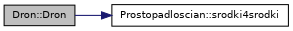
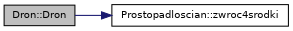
  digraph {
    rankdir=LR
    node [color=black fontname=Helvetica fontsize=10 shape=record style=filled]
    n1 [fillcolor=grey75 fontcolor=black height=0.2 label="Dron::Dron" width=0.4]
-   n2 [fillcolor=white height=0.2 label="Prostopadloscian::srodki4srodki" width=0.4]
+   n2 [fillcolor=white height=0.2 label="Prostopadloscian::zwroc4srodki" width=0.4]
    n1 -> n2 [color=midnightblue fontname=Helvetica fontsize=10 labelfontname=Helvetica labelfontsize=10 style=solid]
  }
